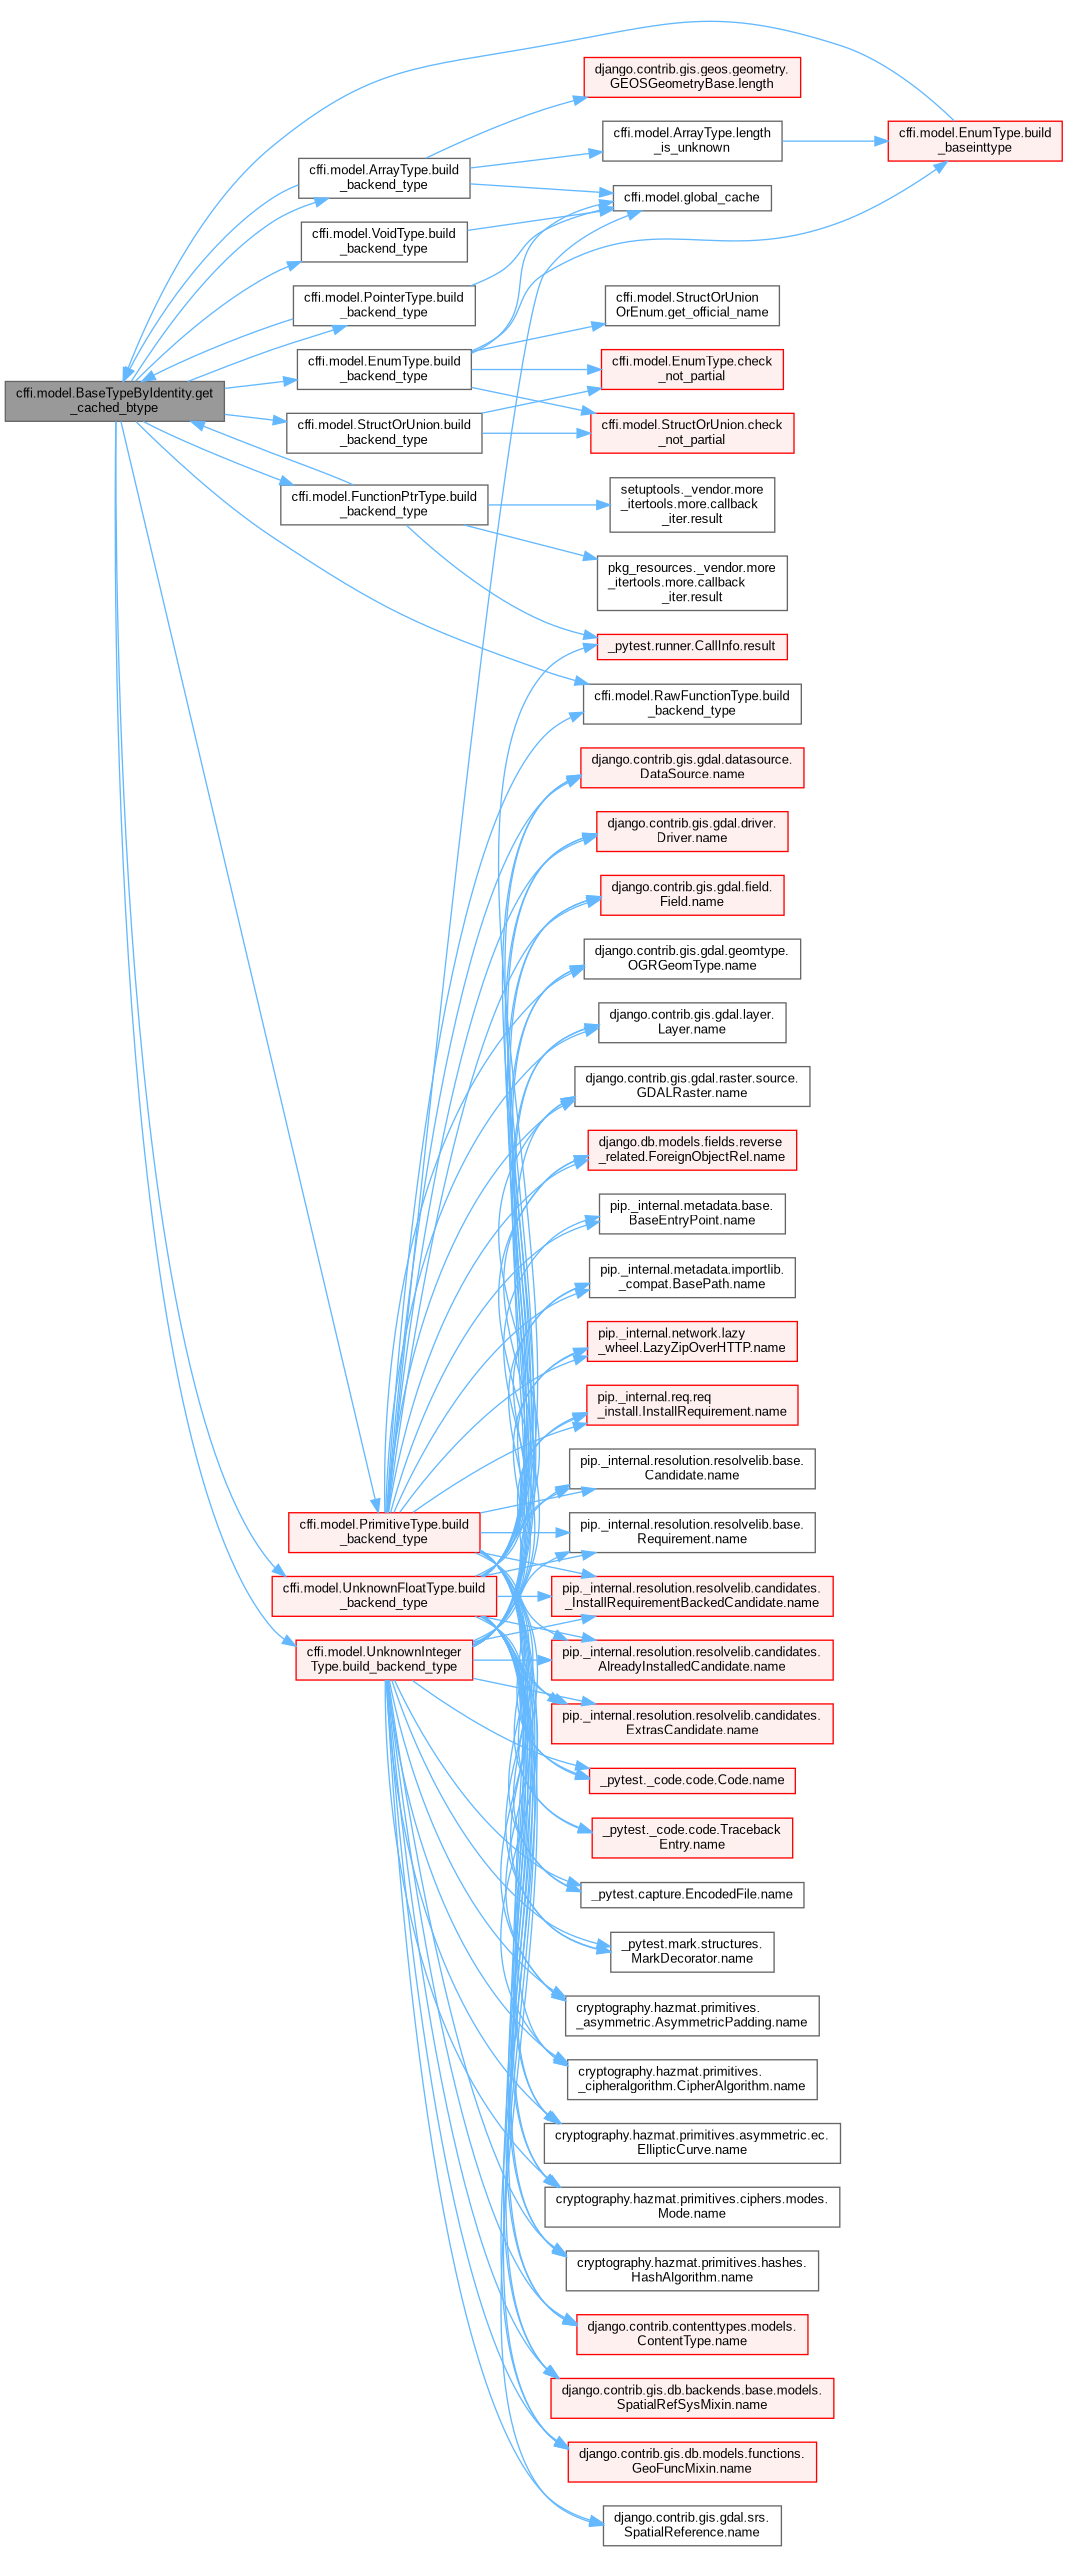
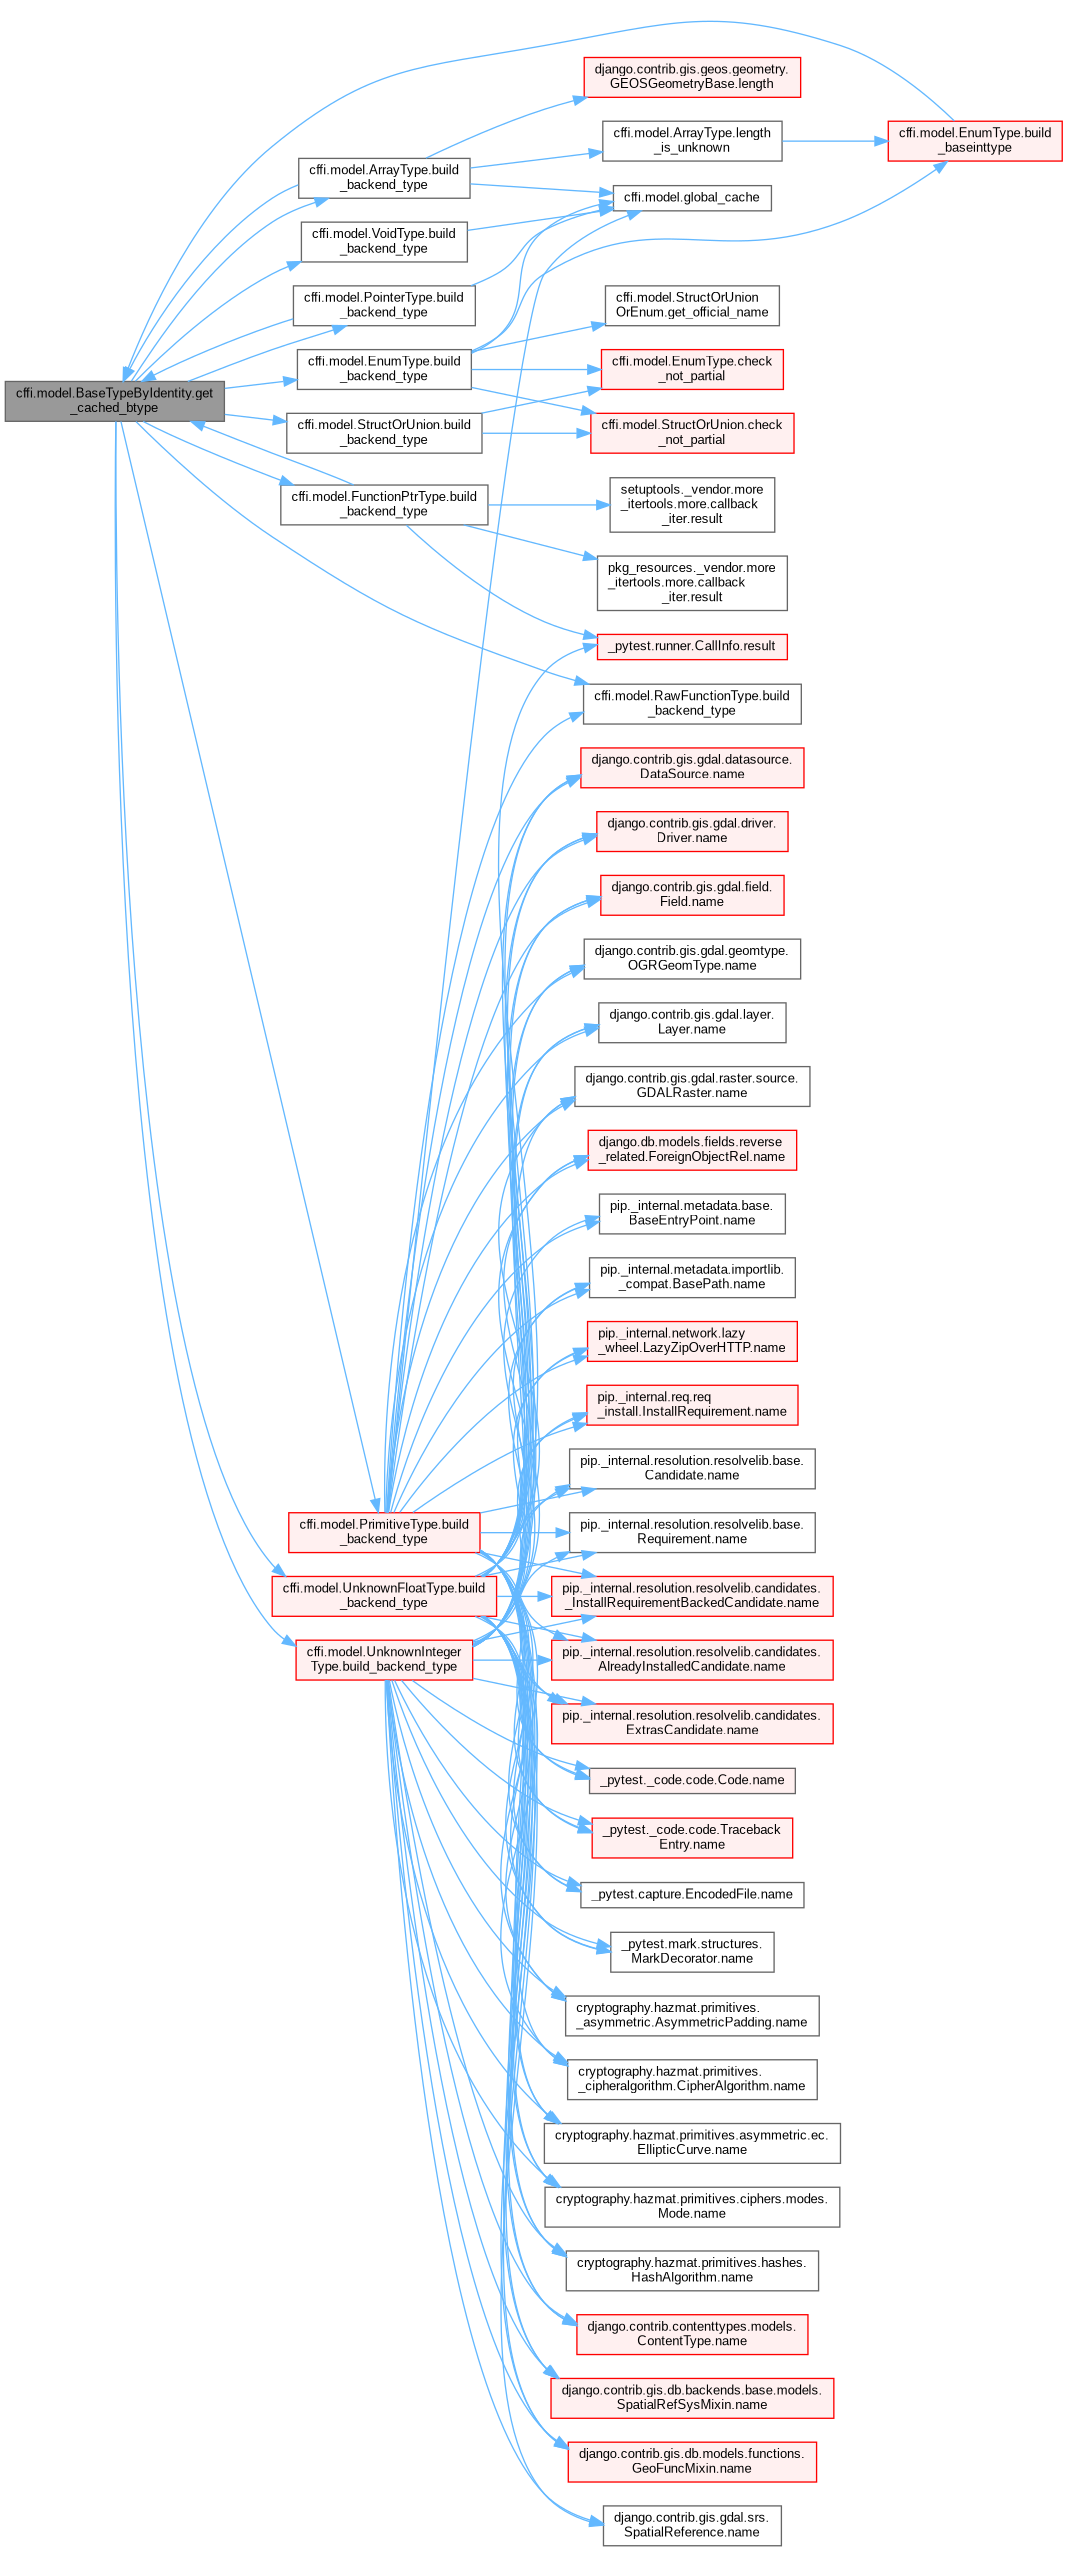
  digraph {
    fontname="Liberation Sans"
    rankdir=LR
    node [color=grey40 fillcolor=white fontname="Liberation Sans" fontsize=10 shape=box style=filled]
    edge [color=steelblue1 fontname="Liberation Sans" fontsize=10 labelfontname=Helvetica labelfontsize=10 style=solid]
    n1 [color=gray40 fillcolor=grey60 fontcolor=black height=0.2 label="cffi.model.BaseTypeByIdentity.get\l_cached_btype" width=0.4]
    n2 [height=0.2 label="cffi.model.ArrayType.build\l_backend_type" width=0.4]
    n3 [height=0.2 label="cffi.model.EnumType.build\l_backend_type" width=0.4]
    n4 [height=0.2 label="cffi.model.FunctionPtrType.build\l_backend_type" width=0.4]
    n5 [height=0.2 label="cffi.model.PointerType.build\l_backend_type" width=0.4]
    n6 [color=red fillcolor="#FFF0F0" height=0.2 label="cffi.model.PrimitiveType.build\l_backend_type" width=0.4]
    n7 [height=0.2 label="cffi.model.RawFunctionType.build\l_backend_type" width=0.4]
    n8 [height=0.2 label="cffi.model.StructOrUnion.build\l_backend_type" width=0.4]
    n9 [color=red fillcolor="#FFF0F0" height=0.2 label="cffi.model.UnknownFloatType.build\l_backend_type" width=0.4]
    n10 [color=red fillcolor="#FFF0F0" height=0.2 label="cffi.model.UnknownInteger\lType.build_backend_type" width=0.4]
    n11 [height=0.2 label="cffi.model.VoidType.build\l_backend_type" width=0.4]
    n12 [height=0.2 label="cffi.model.global_cache" width=0.4]
    n13 [color=red fillcolor="#FFF0F0" height=0.2 label="django.contrib.gis.geos.geometry.\lGEOSGeometryBase.length" width=0.4]
    n14 [height=0.2 label="cffi.model.ArrayType.length\l_is_unknown" width=0.4]
    n15 [color=red fillcolor="#FFF0F0" height=0.2 label="cffi.model.EnumType.build\l_baseinttype" width=0.4]
    n16 [color=red fillcolor="#FFF0F0" height=0.2 label="cffi.model.EnumType.check\l_not_partial" width=0.4]
    n17 [color=red fillcolor="#FFF0F0" height=0.2 label="cffi.model.StructOrUnion.check\l_not_partial" width=0.4]
    n18 [height=0.2 label="cffi.model.StructOrUnion\lOrEnum.get_official_name" width=0.4]
    n19 [color=red fillcolor="#FFF0F0" height=0.2 label="_pytest.runner.CallInfo.result" width=0.4]
    n20 [height=0.2 label="pkg_resources._vendor.more\l_itertools.more.callback\l_iter.result" width=0.4]
    n21 [height=0.2 label="setuptools._vendor.more\l_itertools.more.callback\l_iter.result" width=0.4]
-   n22 [color=red fillcolor="#FFF0F0" height=0.2 label="_pytest._code.code.Code.name" width=0.4]
+   n22 [fillcolor="#FFF0F0" height=0.2 label="_pytest._code.code.Code.name" width=0.4]
    n23 [color=red fillcolor="#FFF0F0" height=0.2 label="_pytest._code.code.Traceback\lEntry.name" width=0.4]
    n24 [height=0.2 label="_pytest.capture.EncodedFile.name" width=0.4]
    n25 [height=0.2 label="_pytest.mark.structures.\lMarkDecorator.name" width=0.4]
    n26 [height=0.2 label="cryptography.hazmat.primitives.\l_asymmetric.AsymmetricPadding.name" width=0.4]
    n27 [height=0.2 label="cryptography.hazmat.primitives.\l_cipheralgorithm.CipherAlgorithm.name" width=0.4]
    n28 [height=0.2 label="cryptography.hazmat.primitives.asymmetric.ec.\lEllipticCurve.name" width=0.4]
    n29 [height=0.2 label="cryptography.hazmat.primitives.ciphers.modes.\lMode.name" width=0.4]
    n30 [height=0.2 label="cryptography.hazmat.primitives.hashes.\lHashAlgorithm.name" width=0.4]
    n31 [color=red fillcolor="#FFF0F0" height=0.2 label="django.contrib.contenttypes.models.\lContentType.name" width=0.4]
    n32 [color=red fillcolor="#FFF0F0" height=0.2 label="django.contrib.gis.db.backends.base.models.\lSpatialRefSysMixin.name" width=0.4]
    n33 [color=red fillcolor="#FFF0F0" height=0.2 label="django.contrib.gis.db.models.functions.\lGeoFuncMixin.name" width=0.4]
    n34 [color=red fillcolor="#FFF0F0" height=0.2 label="django.contrib.gis.gdal.datasource.\lDataSource.name" width=0.4]
    n35 [color=red fillcolor="#FFF0F0" height=0.2 label="django.contrib.gis.gdal.driver.\lDriver.name" width=0.4]
    n36 [color=red fillcolor="#FFF0F0" height=0.2 label="django.contrib.gis.gdal.field.\lField.name" width=0.4]
    n37 [height=0.2 label="django.contrib.gis.gdal.geomtype.\lOGRGeomType.name" width=0.4]
    n38 [height=0.2 label="django.contrib.gis.gdal.layer.\lLayer.name" width=0.4]
    n39 [height=0.2 label="django.contrib.gis.gdal.raster.source.\lGDALRaster.name" width=0.4]
    n40 [color=red fillcolor="#FFF0F0" height=0.2 label="django.db.models.fields.reverse\l_related.ForeignObjectRel.name" width=0.4]
    n41 [height=0.2 label="pip._internal.metadata.base.\lBaseEntryPoint.name" width=0.4]
    n42 [height=0.2 label="pip._internal.metadata.importlib.\l_compat.BasePath.name" width=0.4]
    n43 [color=red fillcolor="#FFF0F0" height=0.2 label="pip._internal.network.lazy\l_wheel.LazyZipOverHTTP.name" width=0.4]
    n44 [color=red fillcolor="#FFF0F0" height=0.2 label="pip._internal.req.req\l_install.InstallRequirement.name" width=0.4]
    n45 [height=0.2 label="pip._internal.resolution.resolvelib.base.\lCandidate.name" width=0.4]
    n46 [height=0.2 label="pip._internal.resolution.resolvelib.base.\lRequirement.name" width=0.4]
    n47 [color=red fillcolor="#FFF0F0" height=0.2 label="pip._internal.resolution.resolvelib.candidates.\l_InstallRequirementBackedCandidate.name" width=0.4]
    n48 [color=red fillcolor="#FFF0F0" height=0.2 label="pip._internal.resolution.resolvelib.candidates.\lAlreadyInstalledCandidate.name" width=0.4]
    n49 [color=red fillcolor="#FFF0F0" height=0.2 label="pip._internal.resolution.resolvelib.candidates.\lExtrasCandidate.name" width=0.4]
    n50 [height=0.2 label="django.contrib.gis.gdal.srs.\lSpatialReference.name" width=0.4]
    n1 -> n2
    n1 -> n3
    n1 -> n4
    n1 -> n5
    n1 -> n6
    n1 -> n7
    n1 -> n8
    n1 -> n9
    n1 -> n10
    n1 -> n11
    n2 -> n1
    n2 -> n12
    n2 -> n13
    n2 -> n14
    n3 -> n12
    n3 -> n15
    n3 -> n16
    n3 -> n17
    n3 -> n18
    n4 -> n1
    n4 -> n19
    n4 -> n20
    n4 -> n21
    n5 -> n1
    n5 -> n12
    n6 -> n7
    n6 -> n12
    n6 -> n22
    n6 -> n23
    n6 -> n24
    n6 -> n25
    n6 -> n26
    n6 -> n27
    n6 -> n28
    n6 -> n29
    n6 -> n30
    n6 -> n31
    n6 -> n32
    n6 -> n33
    n6 -> n34
    n6 -> n35
    n6 -> n36
    n6 -> n37
    n6 -> n38
    n6 -> n39
    n6 -> n40
    n6 -> n41
    n6 -> n42
    n6 -> n43
    n6 -> n44
    n6 -> n45
    n6 -> n46
    n6 -> n47
    n6 -> n48
    n6 -> n49
    n8 -> n16
    n8 -> n17
    n9 -> n19
    n9 -> n22
    n9 -> n23
    n9 -> n24
    n9 -> n25
    n9 -> n26
    n9 -> n27
    n9 -> n28
    n9 -> n29
    n9 -> n30
    n9 -> n31
    n9 -> n32
    n9 -> n33
    n9 -> n34
    n9 -> n35
    n9 -> n36
    n9 -> n37
    n9 -> n38
    n9 -> n39
    n9 -> n40
    n9 -> n42
    n9 -> n43
    n9 -> n44
    n9 -> n45
    n9 -> n46
    n9 -> n47
    n9 -> n48
    n9 -> n49
    n9 -> n50
    n10 -> n22
+   n10 -> n23
    n10 -> n24
    n10 -> n25
    n10 -> n26
    n10 -> n27
    n10 -> n28
    n10 -> n29
    n10 -> n30
    n10 -> n31
    n10 -> n32
    n10 -> n33
    n10 -> n34
    n10 -> n35
    n10 -> n36
    n10 -> n37
    n10 -> n38
    n10 -> n39
    n10 -> n40
    n10 -> n41
    n10 -> n42
    n10 -> n43
    n10 -> n44
    n10 -> n45
    n10 -> n46
    n10 -> n47
    n10 -> n48
    n10 -> n49
    n10 -> n50
    n11 -> n12
    n14 -> n15
    n15 -> n1
  }
